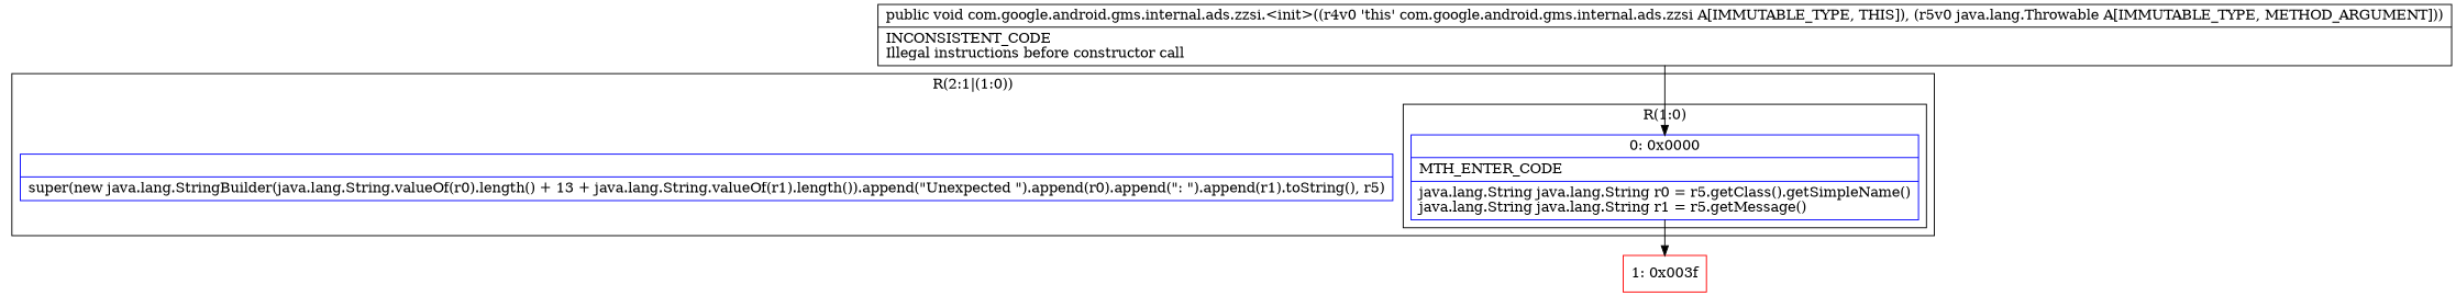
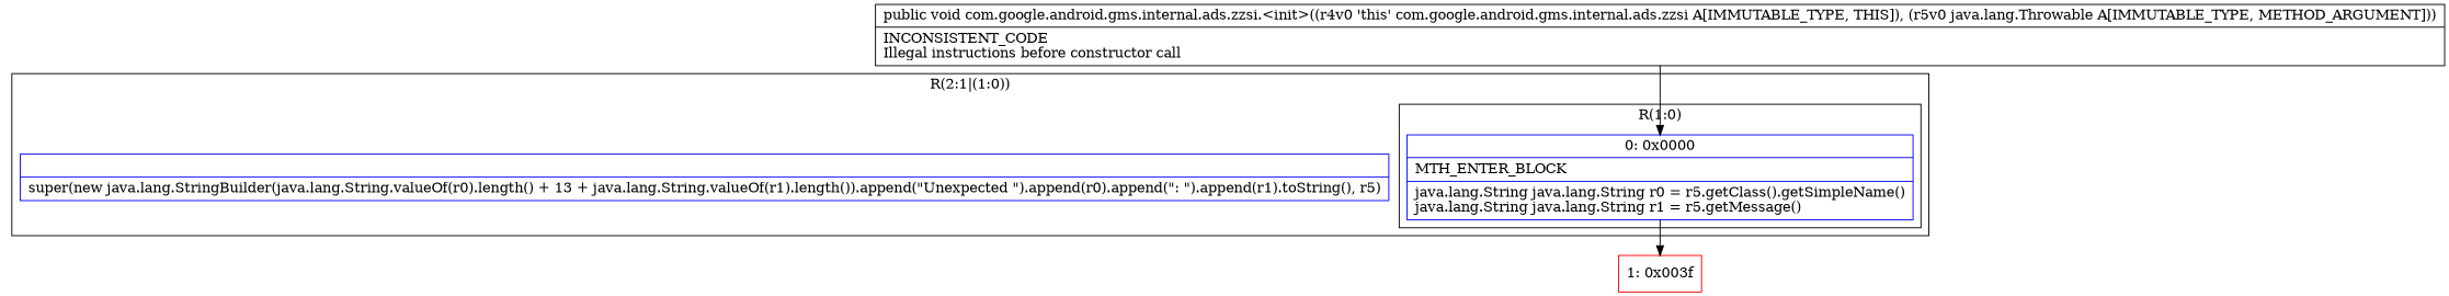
  digraph {
    node [color=blue shape=record]
-   n1 [label="{0\:\ 0x0000|MTH_ENTER_CODE\l|java.lang.String java.lang.String r0 = r5.getClass().getSimpleName()\ljava.lang.String java.lang.String r1 = r5.getMessage()\l}"]
+   n1 [label="{0\:\ 0x0000|MTH_ENTER_BLOCK\l|java.lang.String java.lang.String r0 = r5.getClass().getSimpleName()\ljava.lang.String java.lang.String r1 = r5.getMessage()\l}"]
    n2 [label="{|super(new java.lang.StringBuilder(java.lang.String.valueOf(r0).length() + 13 + java.lang.String.valueOf(r1).length()).append(\"Unexpected \").append(r0).append(\": \").append(r1).toString(), r5)\l}"]
    n3 [color=red label="{1\:\ 0x003f}"]
    n4 [label="{public void com.google.android.gms.internal.ads.zzsi.\<init\>((r4v0 'this' com.google.android.gms.internal.ads.zzsi A[IMMUTABLE_TYPE, THIS]), (r5v0 java.lang.Throwable A[IMMUTABLE_TYPE, METHOD_ARGUMENT]))  | INCONSISTENT_CODE\lIllegal instructions before constructor call\l}" color=""]
    subgraph cluster_1 {
      label="R(2:1|(1:0))"
      n2
      subgraph cluster_2 {
        label="R(1:0)"
        n1
      }
    }
    n1 -> n3
    n4 -> n1
  }
